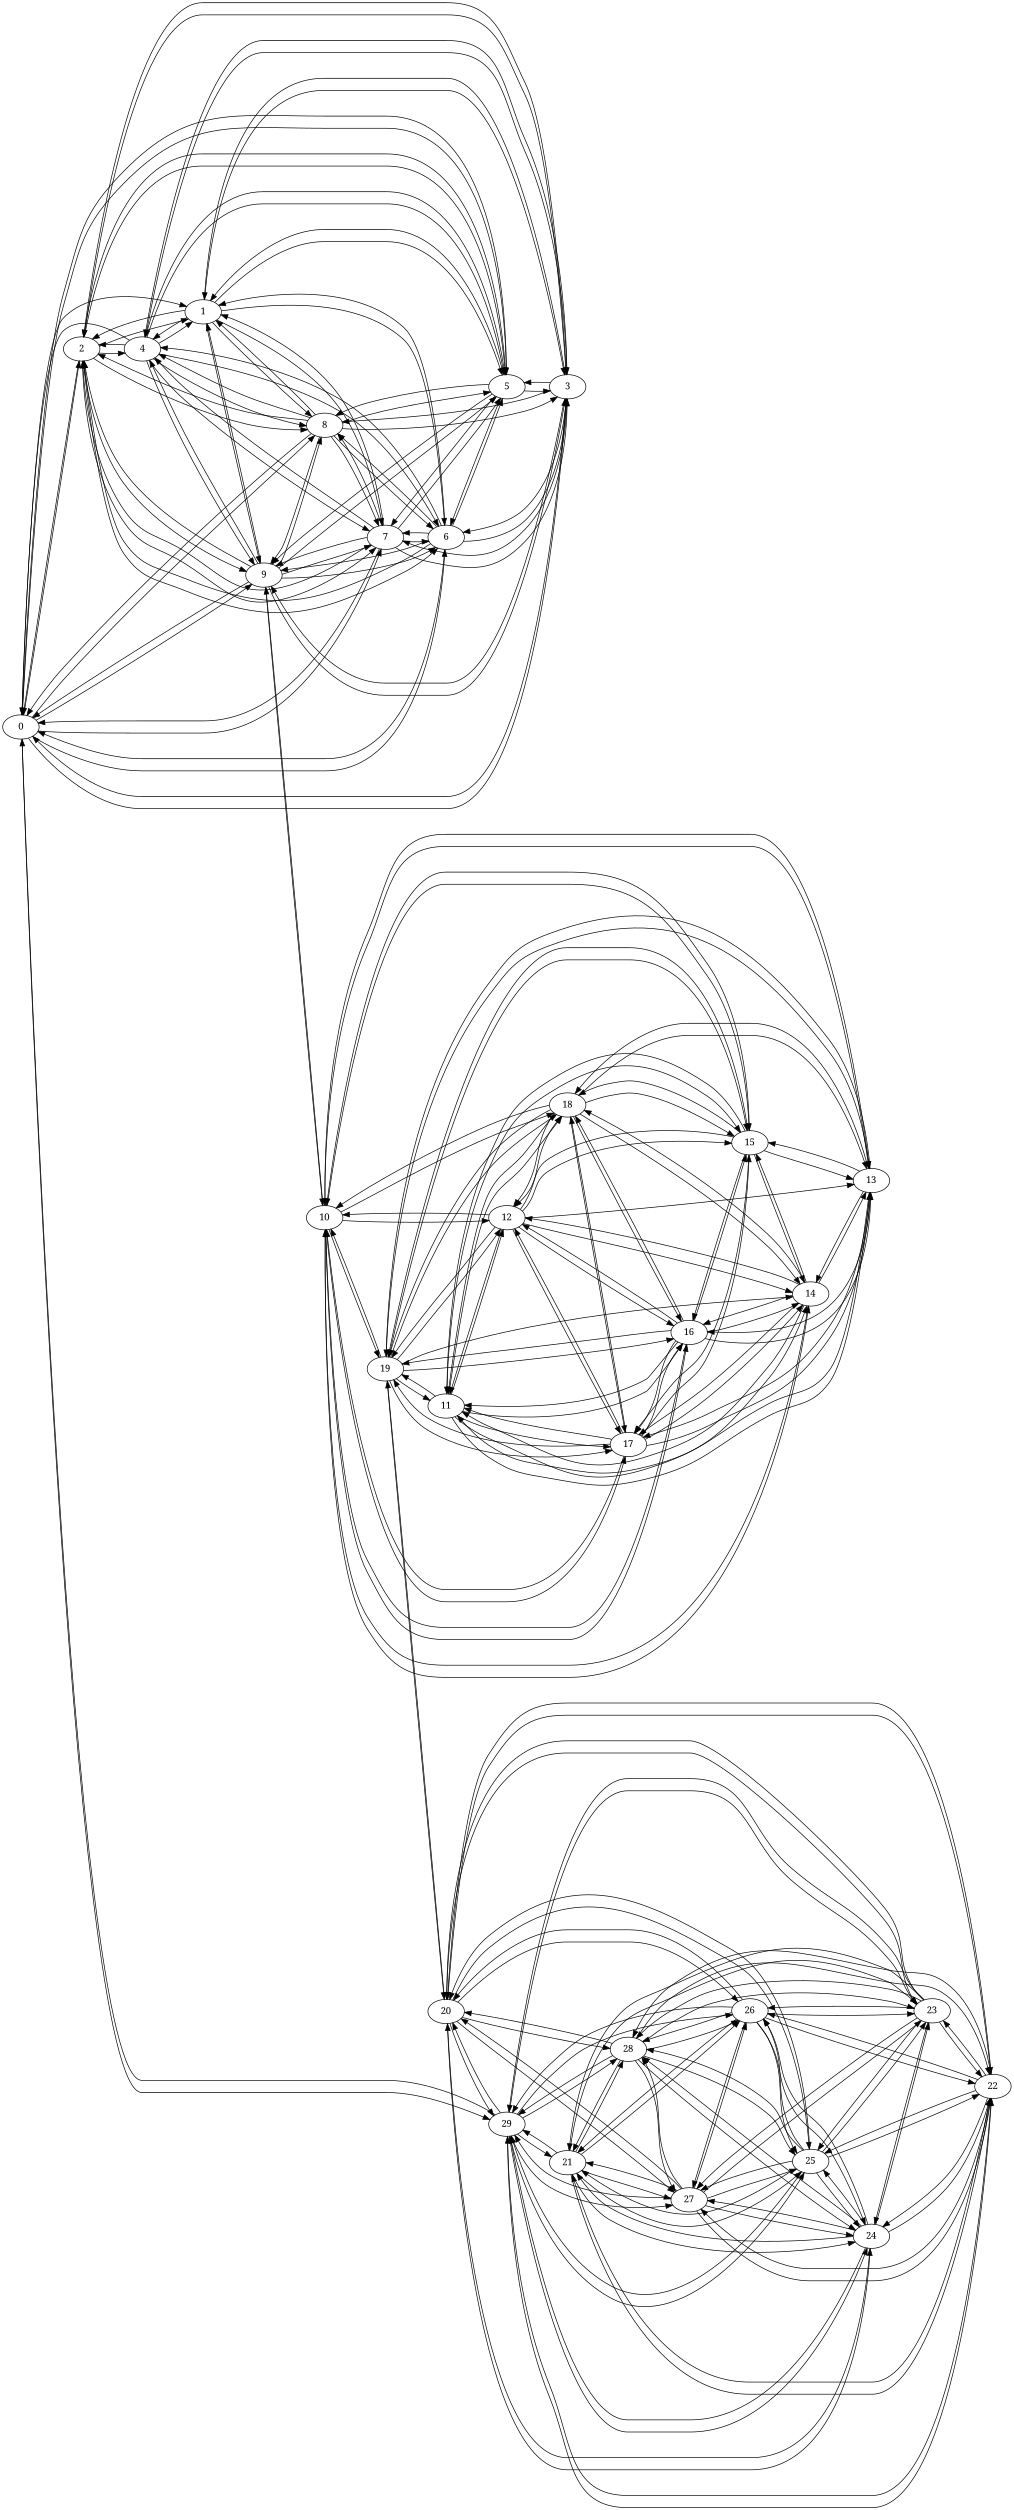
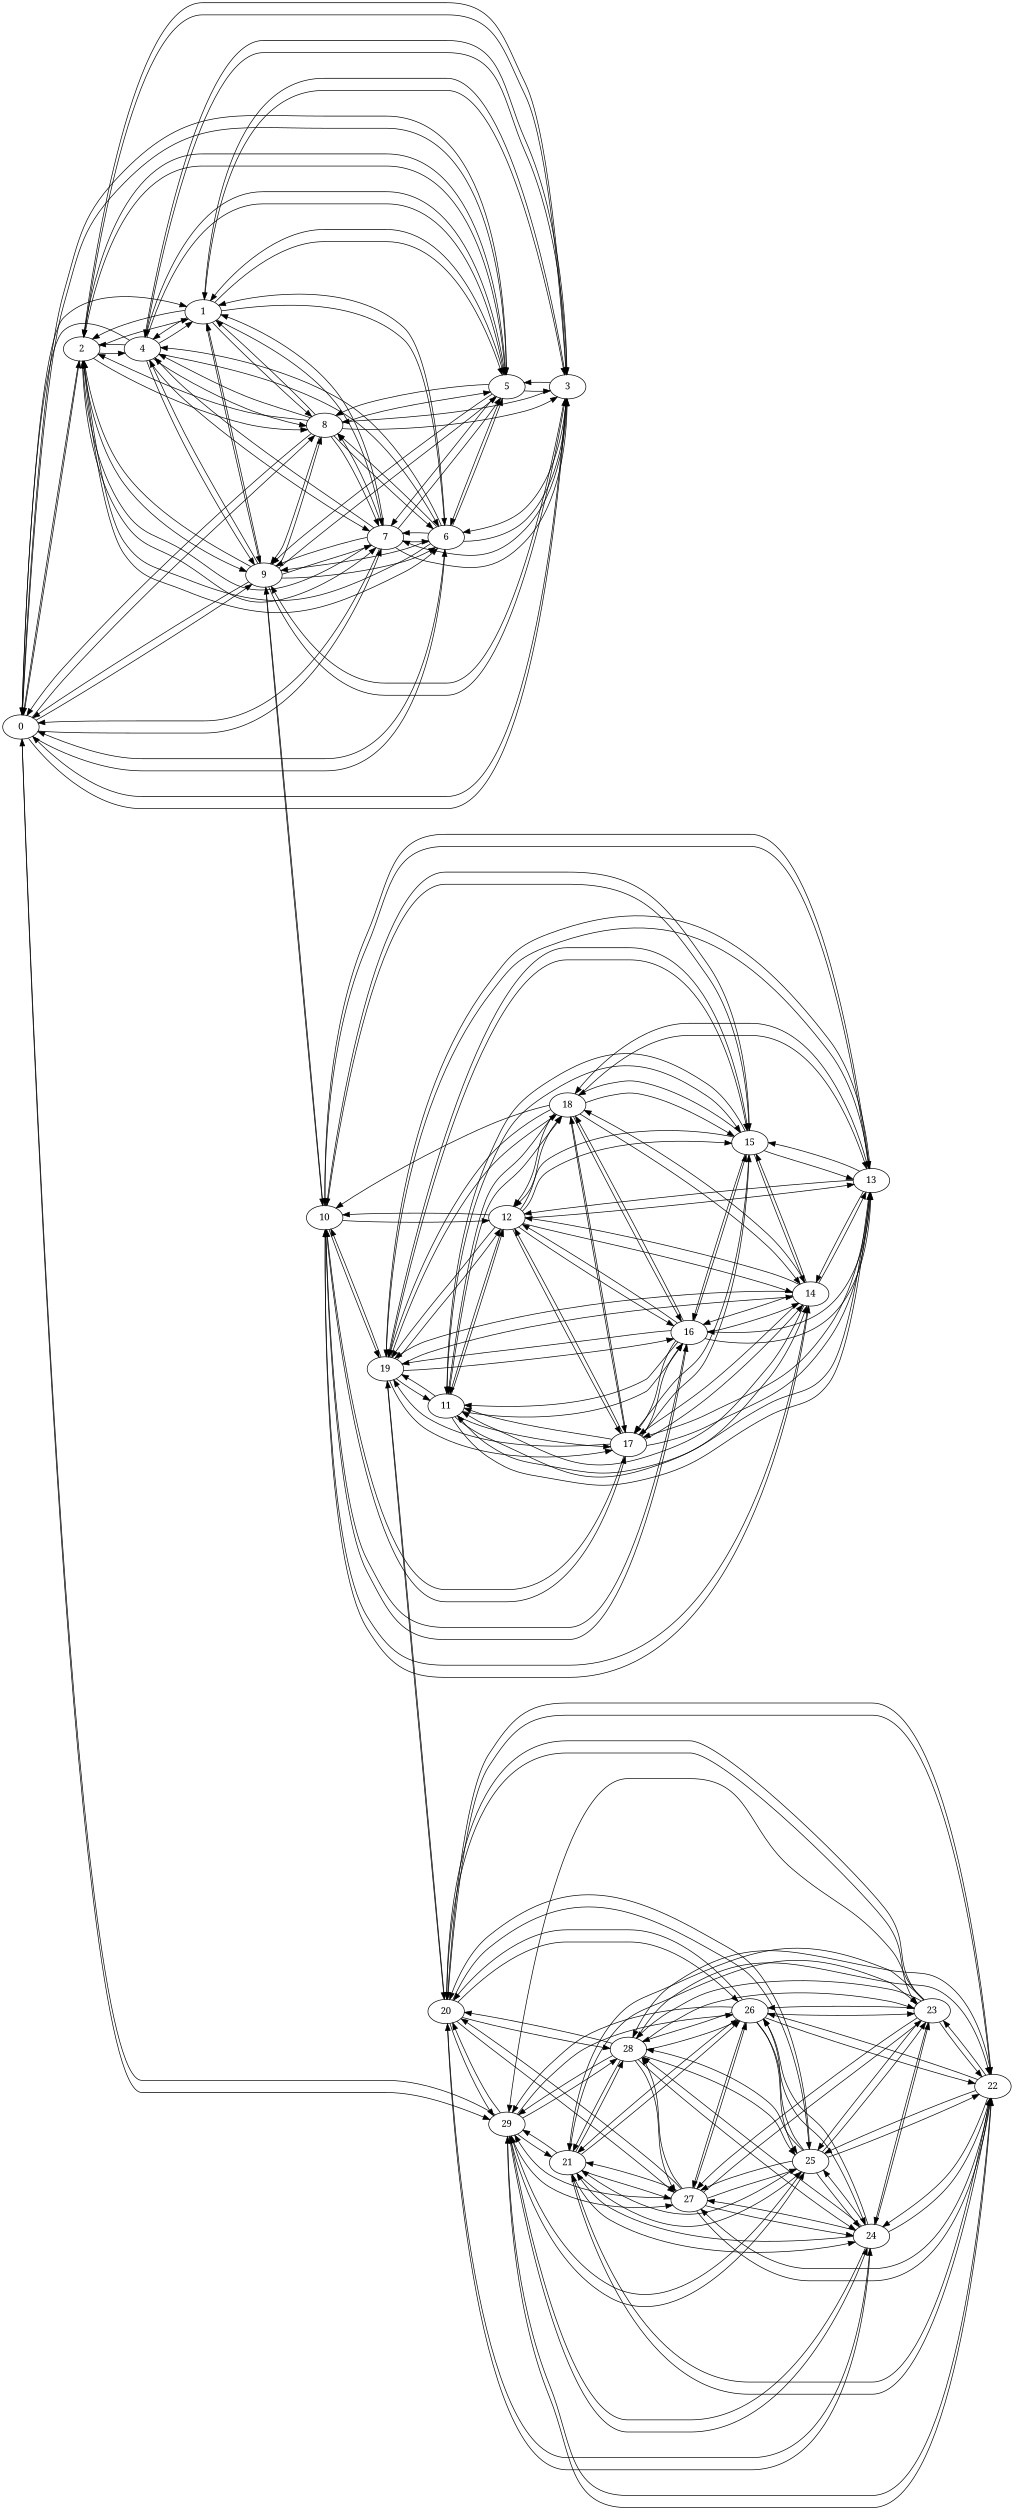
  digraph {
    fontname="Noto Serif"
    rankdir=LR
    node [fontname="Noto Serif"]
    edge [fontname="Noto Serif" weight=42587]
    0
    2
    3
    5
    6
    7
    8
    9
    29
    1
    4
    10
    20
    22
    23
    24
    25
    26
    27
    28
    21
    12
    13
    14
    15
    16
    17
    18
    19
    11
    0 -> 2 [weight=63532]
    0 -> 3 [weight=12633]
    0 -> 5 [weight=4889]
    0 -> 6 [weight=65182]
    0 -> 7 [weight=27056]
    0 -> 8 [weight=111]
    0 -> 9 [weight=45466]
    0 -> 29 [weight=69123]
    0 -> 1 [weight=21297]
    2 -> 0 [weight=61252]
    2 -> 3 [weight=48717]
    2 -> 5 [weight=45070]
    2 -> 6 [weight=40903]
    2 -> 7 [weight=23887]
    2 -> 8 [weight=26959]
    2 -> 9 [weight=34824]
    2 -> 1 [weight=49207]
    2 -> 4 [weight=67518]
    3 -> 0 [weight=12213]
    3 -> 2 [weight=48802]
    3 -> 5 [weight=51519]
    3 -> 6 [weight=55876]
    3 -> 7 [weight=31225]
    3 -> 8 [weight=19204]
    3 -> 9 [weight=12277]
    3 -> 1 [weight=6132]
    3 -> 4 [weight=41686]
    5 -> 0 [weight=4664]
    5 -> 2 [weight=47405]
    5 -> 3 [weight=55534]
    5 -> 6 [weight=26222]
    5 -> 7 [weight=12946]
    5 -> 8 [weight=75170]
    5 -> 9 [weight=78101]
    5 -> 1 [weight=44760]
    5 -> 4 [weight=10182]
    6 -> 0 [weight=64777]
    6 -> 2 [weight=41188]
    6 -> 3 [weight=55426]
    6 -> 5 [weight=25392]
    6 -> 7 [weight=66710]
    6 -> 8 [weight=57679]
    6 -> 9 [weight=57389]
    6 -> 1 [weight=25898]
    6 -> 4 [weight=52372]
    7 -> 0 [weight=26386]
    7 -> 2 [weight=23997]
    7 -> 3 [weight=31460]
    7 -> 5 [weight=12041]
    7 -> 6 [weight=65985]
    7 -> 8 [weight=71109]
    7 -> 9 [weight=11902]
    7 -> 1 [weight=48703]
    7 -> 4 [weight=26175]
    8 -> 0 [weight=116]
    8 -> 2 [weight=29499]
    8 -> 3 [weight=20964]
    8 -> 5 [weight=75395]
    8 -> 6 [weight=61959]
    8 -> 7 [weight=76434]
    8 -> 9 [weight=23339]
    8 -> 1 [weight=32436]
    8 -> 4 [weight=16834]
    9 -> 0 [weight=45431]
    9 -> 2 [weight=34759]
    9 -> 3 [weight=11837]
    9 -> 5 [weight=73656]
    9 -> 6 [weight=56679]
    9 -> 7 [weight=11857]
    9 -> 8 [weight=22104]
    9 -> 1 [weight=41511]
    9 -> 4 [weight=12098]
    9 -> 10 [weight=7223]
    29 -> 0 [weight=68668]
    29 -> 20 [weight=54393]
    29 -> 22 [weight=14879]
-   29 -> 23 [weight=58032]
    29 -> 24 [weight=48811]
    29 -> 25 [weight=65306]
    29 -> 26 [weight=23715]
    29 -> 27 [weight=36585]
    29 -> 28 [weight=15456]
    29 -> 21 [weight=11428]
    1 -> 2 [weight=56132]
    1 -> 3 [weight=6877]
    1 -> 5 [weight=46405]
    1 -> 6 [weight=29588]
    1 -> 7 [weight=53888]
    1 -> 8 [weight=33001]
    1 -> 9 [weight=46141]
    1 -> 4 [weight=52257]
    4 -> 0 [weight=21437]
    4 -> 2 [weight=71643]
    4 -> 3 [weight=43171]
    4 -> 5 [weight=10042]
    4 -> 6 [weight=54412]
    4 -> 7 [weight=27985]
    4 -> 8 [weight=16734]
    4 -> 9 [weight=12458]
    4 -> 1 [weight=50257]
    10 -> 9 [weight=8493]
    10 -> 12 [weight=57369]
    10 -> 13 [weight=45924]
    10 -> 14 [weight=62478]
    10 -> 15 [weight=12059]
    10 -> 16 [weight=37730]
    10 -> 17 [weight=1993]
-   10 -> 18 [weight=36209]
    10 -> 19 [weight=577]
    20 -> 29 [weight=54738]
    20 -> 22 [weight=35006]
    20 -> 23 [weight=11774]
    20 -> 24 [weight=7956]
    20 -> 25 [weight=24069]
    20 -> 26 [weight=18178]
    20 -> 27 [weight=57286]
    20 -> 28 [weight=52186]
    20 -> 19 [weight=25944]
    22 -> 29 [weight=14649]
    22 -> 20 [weight=35091]
    22 -> 23 [weight=45006]
    22 -> 24 [weight=26245]
    22 -> 25 [weight=23864]
    22 -> 26 [weight=41986]
    22 -> 27 [weight=52910]
    22 -> 28 [weight=64280]
    22 -> 21 [weight=42868]
    23 -> 29 [weight=58902]
    23 -> 20 [weight=12039]
    23 -> 22 [weight=44236]
    23 -> 24 [weight=24875]
    23 -> 25 [weight=9490]
    23 -> 26 [weight=38166]
    23 -> 27 [weight=54376]
    23 -> 28 [weight=40910]
    23 -> 21 [weight=36568]
    24 -> 29 [weight=48371]
    24 -> 20 [weight=7751]
    24 -> 22 [weight=25460]
    24 -> 23 [weight=24165]
    24 -> 25 [weight=22285]
    24 -> 26 [weight=27868]
    24 -> 27 [weight=62891]
    24 -> 28 [weight=7011]
    24 -> 21 [weight=58160]
    25 -> 29 [weight=68286]
    25 -> 20 [weight=24479]
    25 -> 22 [weight=24219]
    25 -> 23 [weight=9855]
    25 -> 24 [weight=24565]
    25 -> 26 [weight=14215]
    25 -> 27 [weight=37215]
    25 -> 28 [weight=13618]
    25 -> 21 [weight=59748]
    26 -> 29 [weight=25255]
    26 -> 20 [weight=19108]
    26 -> 22 [weight=44071]
    26 -> 23 [weight=40641]
    26 -> 24 [weight=29848]
    26 -> 25 [weight=14745]
    26 -> 27 [weight=51835]
    26 -> 28 [weight=28954]
    26 -> 21 [weight=51668]
    27 -> 29 [weight=37530]
    27 -> 20 [weight=58026]
    27 -> 22 [weight=54000]
    27 -> 23 [weight=55786]
    27 -> 24 [weight=65541]
    27 -> 25 [weight=36380]
    27 -> 26 [weight=50540]
    27 -> 28 [weight=41278]
    27 -> 21 [weight=24100]
    28 -> 29 [weight=16491]
    28 -> 20 [weight=53741]
    28 -> 22 [weight=64600]
    28 -> 23 [weight=41300]
    28 -> 24 [weight=7626]
    28 -> 25 [weight=13258]
    28 -> 26 [weight=27574]
    28 -> 27 [weight=41203]
    28 -> 21 [weight=60331]
    21 -> 29 [weight=12058]
    21 -> 22 [weight=45488]
    21 -> 23 [weight=37818]
    21 -> 24 [weight=61210]
    21 -> 25 [weight=59868]
    21 -> 26 [weight=50413]
    21 -> 27 [weight=24995]
    21 -> 28 [weight=62821]
    12 -> 10 [weight=59659]
    12 -> 13 [weight=44862]
    12 -> 14 [weight=65169]
    12 -> 15 [weight=11305]
    12 -> 16 [weight=4077]
    12 -> 17 [weight=40639]
    12 -> 18 [weight=55977]
    12 -> 19 [weight=18515]
    12 -> 11 [weight=33952]
    13 -> 10 [weight=45899]
+   13 -> 12
    13 -> 14 [weight=4242]
    13 -> 15 [weight=33896]
    13 -> 16 [weight=29554]
    13 -> 17 [weight=16257]
    13 -> 18 [weight=56318]
    13 -> 19 [weight=9805]
    13 -> 11 [weight=61656]
    14 -> 10 [weight=63508]
    14 -> 12 [weight=63574]
    14 -> 13 [weight=4337]
    14 -> 15 [weight=63040]
    14 -> 16 [weight=2213]
    14 -> 17 [weight=50815]
    14 -> 18 [weight=17903]
+   14 -> 19
    14 -> 11 [weight=20555]
    15 -> 10 [weight=11719]
    15 -> 12 [weight=10480]
    15 -> 13 [weight=34306]
    15 -> 14 [weight=60920]
    15 -> 16 [weight=62255]
    15 -> 17 [weight=37066]
    15 -> 18 [weight=27346]
    15 -> 19 [weight=48780]
    15 -> 11 [weight=43031]
    16 -> 10 [weight=39155]
    16 -> 12 [weight=4017]
    16 -> 13 [weight=30274]
    16 -> 14 [weight=2258]
    16 -> 15 [weight=63960]
    16 -> 17 [weight=46515]
    16 -> 18 [weight=38799]
    16 -> 19 [weight=58788]
    16 -> 11 [weight=35871]
    17 -> 10 [weight=1963]
    17 -> 12 [weight=39504]
    17 -> 13 [weight=16697]
    17 -> 14 [weight=50545]
    17 -> 15 [weight=38001]
    17 -> 16 [weight=46160]
    17 -> 18 [weight=62763]
    17 -> 19 [weight=33293]
    17 -> 11 [weight=8910]
    18 -> 10 [weight=38974]
    18 -> 12 [weight=57482]
    18 -> 13 [weight=60843]
    18 -> 14 [weight=19183]
    18 -> 15 [weight=30151]
    18 -> 16 [weight=40239]
    18 -> 17 [weight=65698]
    18 -> 19 [weight=20392]
    18 -> 11 [weight=20029]
    19 -> 10 [weight=622]
    19 -> 20 [weight=29014]
    19 -> 12 [weight=17760]
    19 -> 13 [weight=9865]
    19 -> 14 [weight=42522]
    19 -> 15 [weight=49855]
    19 -> 16 [weight=58948]
    19 -> 17 [weight=33548]
    19 -> 18 [weight=19292]
    19 -> 11 [weight=56458]
    11 -> 12 [weight=32937]
    11 -> 13 [weight=63131]
    11 -> 14 [weight=20320]
    11 -> 15 [weight=43636]
    11 -> 16 [weight=34656]
    11 -> 17 [weight=8890]
    11 -> 18 [weight=18964]
    11 -> 19 [weight=55338]
  }
